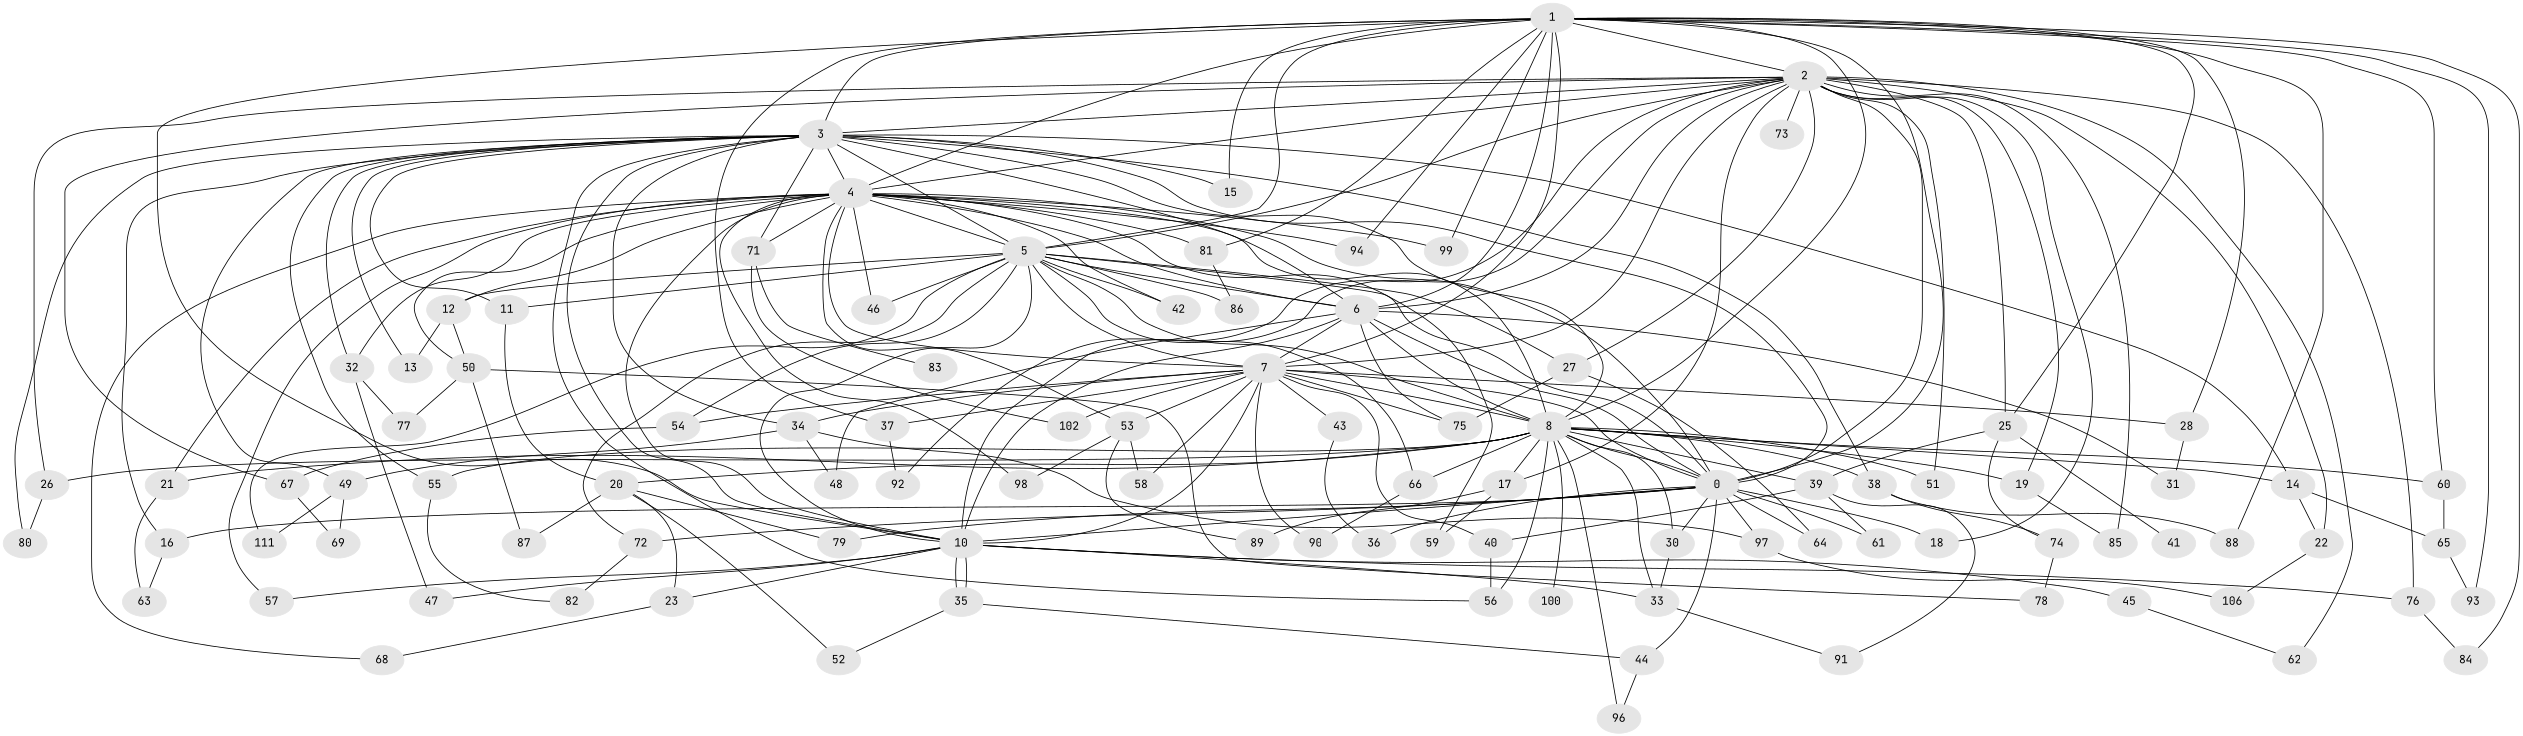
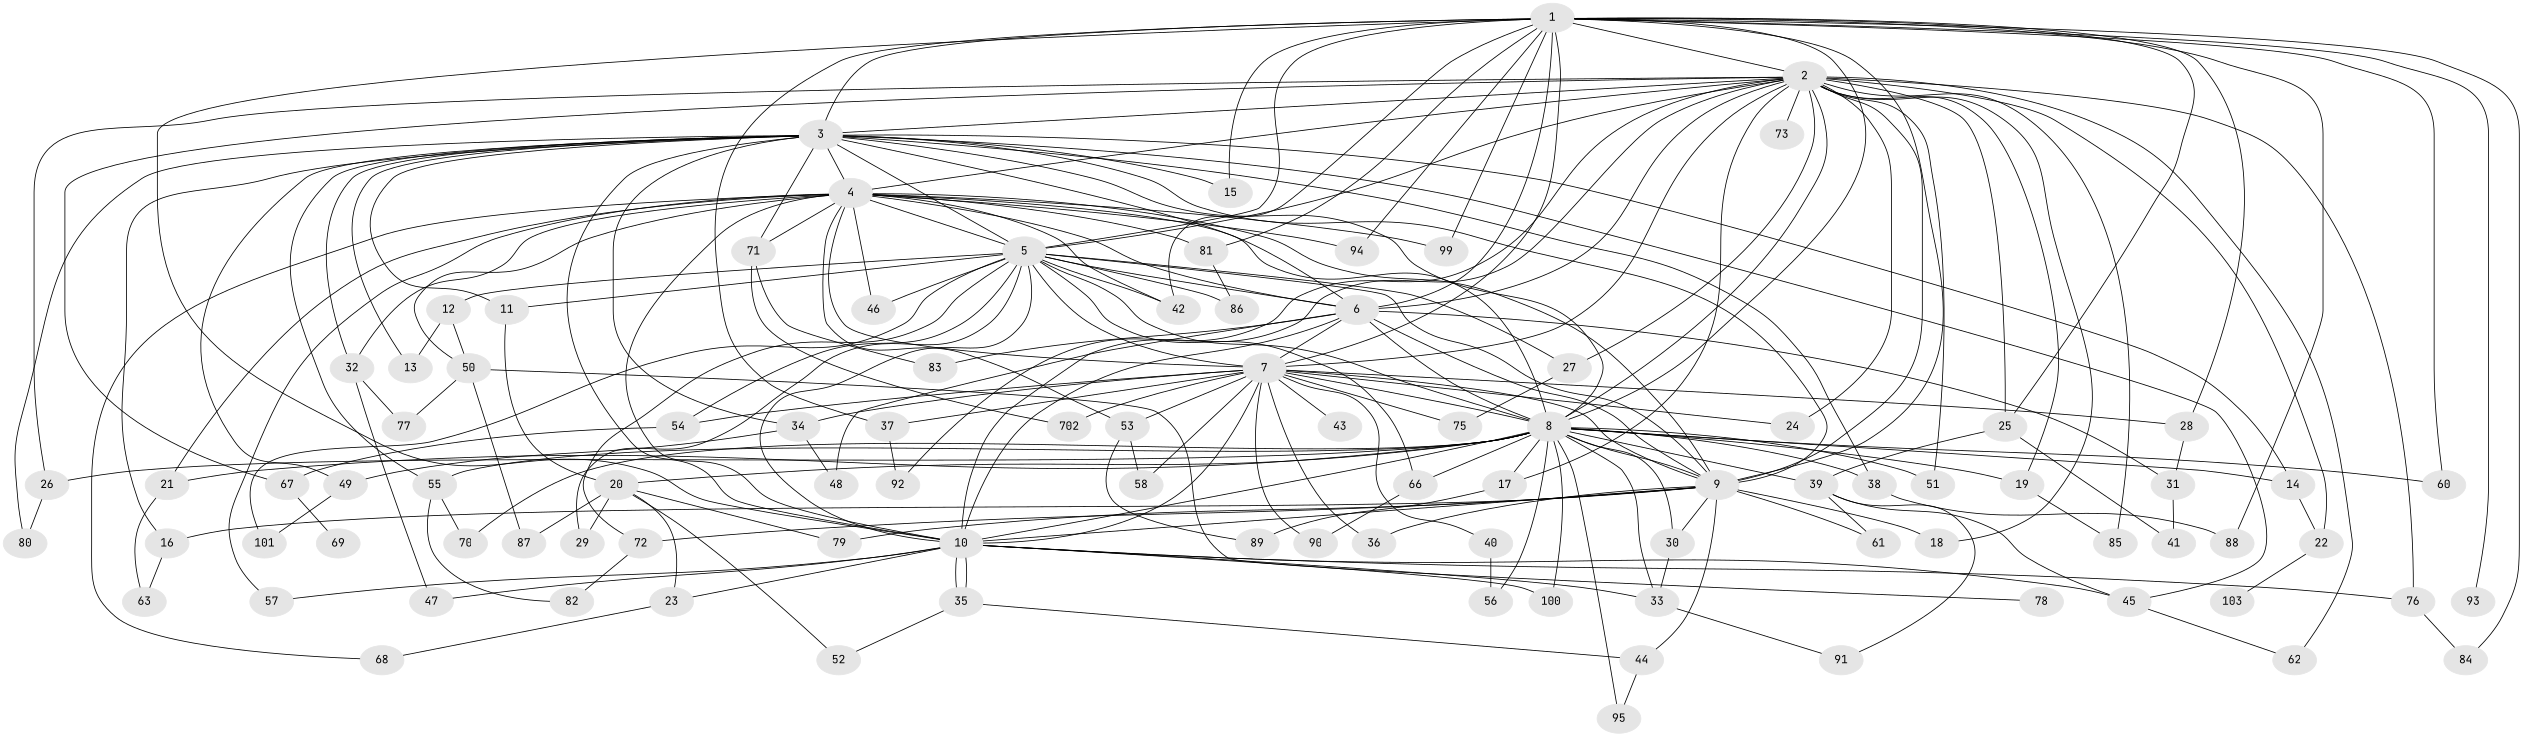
  graph {
    fontname="JetBrains Mono"
    node [color=gray90 fontname="JetBrains Mono" style=filled]
    edge [fontname="JetBrains Mono"]
    1
    2
    3
    4
    5
    6
    7
    8
-   9 [label=0]
+   9
    10
    15
    25
    28
    37
    60
    81
    84
    88
    93
    94
    99
    17
    18
    19
    22
+   24
    26
    27
    51
    62
    67
    73
    76
    85
    92
    11
    13
    14
    16
    32
    34
    38
    45
    49
    55
    71
    80
    12
    21
    42
    46
    50
    53
    57
-   59
    68
-   98
+   29
    54
    66
    72
    86
-   101 [label=111]
+   101
    31
    48
    83
    75
    36
    40
    43
    58
    90
-   102
+   102 [label=702]
    20
    30
    33
    39
    56
-   95 [label=96]
+   70
+   95
    100
    44
    61
-   64
    79
-   97
    23
    35
    47
    41
-   74
-   65
    89
-   103 [label=106]
+   103
    69
    63
    77
    82
    87
    78
    52
    91
    1 -- 2
    1 -- 3
-   1 -- 4
+   1 -- 42
    1 -- 5
    1 -- 6
    1 -- 7
    1 -- 8
    1 -- 9
    1 -- 10
    1 -- 15
    1 -- 25
    1 -- 28
    1 -- 37
    1 -- 60
    1 -- 81
    1 -- 84
    1 -- 88
    1 -- 93
    1 -- 94
    1 -- 99
    2 -- 3
    2 -- 4
    2 -- 5
    2 -- 6
    2 -- 7
+   2 -- 8
    2 -- 9
    2 -- 10
    2 -- 25
    2 -- 17
    2 -- 18
    2 -- 19
    2 -- 22
+   2 -- 24
    2 -- 26
    2 -- 27
    2 -- 51
    2 -- 62
    2 -- 67
    2 -- 73
    2 -- 76
    2 -- 85
    2 -- 92
    3 -- 4
    3 -- 5
    3 -- 6
    3 -- 8
    3 -- 9
    3 -- 10
    3 -- 15
    3 -- 11
    3 -- 13
    3 -- 14
    3 -- 16
    3 -- 32
    3 -- 34
    3 -- 38
-   3 -- 56
+   3 -- 45
    3 -- 49
    3 -- 55
    3 -- 71
    3 -- 80
    4 -- 5
    4 -- 6
    4 -- 7
    4 -- 8
    4 -- 9
    4 -- 10
    4 -- 81
    4 -- 94
    4 -- 99
    4 -- 32
    4 -- 71
-   4 -- 12
    4 -- 21
    4 -- 42
    4 -- 46
    4 -- 50
    4 -- 53
    4 -- 57
-   4 -- 59
    4 -- 68
-   4 -- 98
    5 -- 6
    5 -- 7
    5 -- 8
    5 -- 9
    5 -- 10
    5 -- 27
    5 -- 11
    5 -- 12
    5 -- 42
    5 -- 46
+   5 -- 29
    5 -- 54
    5 -- 66
    5 -- 72
    5 -- 86
    5 -- 101
    6 -- 7
    6 -- 8
    6 -- 9
    6 -- 10
    6 -- 31
    6 -- 48
-   6 -- 75
+   6 -- 83
    7 -- 8
    7 -- 9
    7 -- 10
    7 -- 28
    7 -- 37
+   7 -- 24
    7 -- 34
    7 -- 53
    7 -- 54
    7 -- 75
-   43 -- 36
+   7 -- 36
    7 -- 40
    7 -- 43
    7 -- 58
    7 -- 90
    7 -- 102
    8 -- 9
+   8 -- 10
    8 -- 60
    8 -- 17
    8 -- 19
    8 -- 26
    8 -- 51
    8 -- 14
    8 -- 38
    8 -- 55
    8 -- 21
    8 -- 66
    8 -- 20
    8 -- 30
    8 -- 33
    8 -- 39
    8 -- 56
+   8 -- 70
    8 -- 95
    8 -- 100
    9 -- 10
    9 -- 18
    9 -- 16
    9 -- 72
    9 -- 36
    9 -- 30
    9 -- 44
    9 -- 61
-   9 -- 64
    9 -- 79
-   9 -- 97
    10 -- 76
    10 -- 45
    10 -- 57
    10 -- 33
+   10 -- 100
    10 -- 23
    10 -- 35
    10 -- 35
    10 -- 47
    25 -- 39
    25 -- 41
-   25 -- 74
    28 -- 31
    37 -- 92
-   60 -- 65
    81 -- 86
-   17 -- 59
    17 -- 89
    19 -- 85
    22 -- 103
    26 -- 80
    27 -- 75
-   27 -- 64
    67 -- 69
    76 -- 84
    11 -- 20
    14 -- 22
-   14 -- 65
    16 -- 63
    32 -- 47
    32 -- 77
    34 -- 49
    34 -- 48
-   34 -- 97
    38 -- 88
-   38 -- 74
    45 -- 62
    49 -- 101
-   49 -- 69
+   55 -- 70
    55 -- 82
    71 -- 83
    71 -- 102
    12 -- 13
    12 -- 50
    21 -- 63
    50 -- 77
    50 -- 87
    50 -- 78
-   53 -- 98
    53 -- 58
    53 -- 89
    54 -- 67
    66 -- 90
    72 -- 82
+   31 -- 41
    40 -- 56
+   20 -- 29
    20 -- 79
    20 -- 23
    20 -- 87
    20 -- 52
    30 -- 33
    33 -- 91
-   39 -- 40
+   39 -- 45
    39 -- 61
    39 -- 91
    44 -- 95
-   97 -- 103
    23 -- 68
    35 -- 44
    35 -- 52
-   74 -- 78
-   65 -- 93
  }
